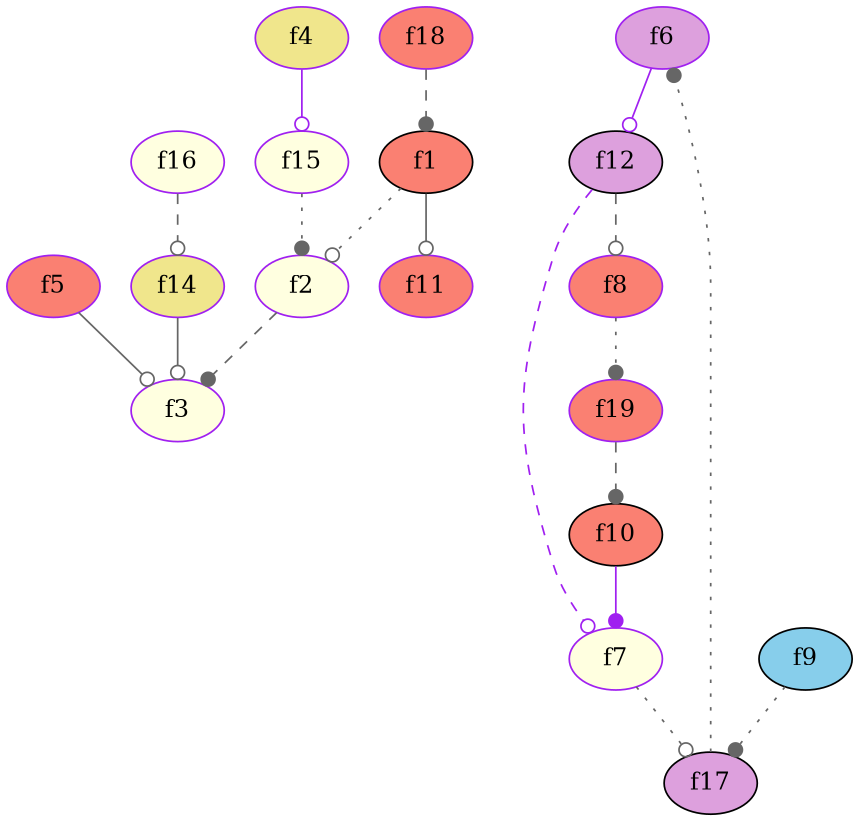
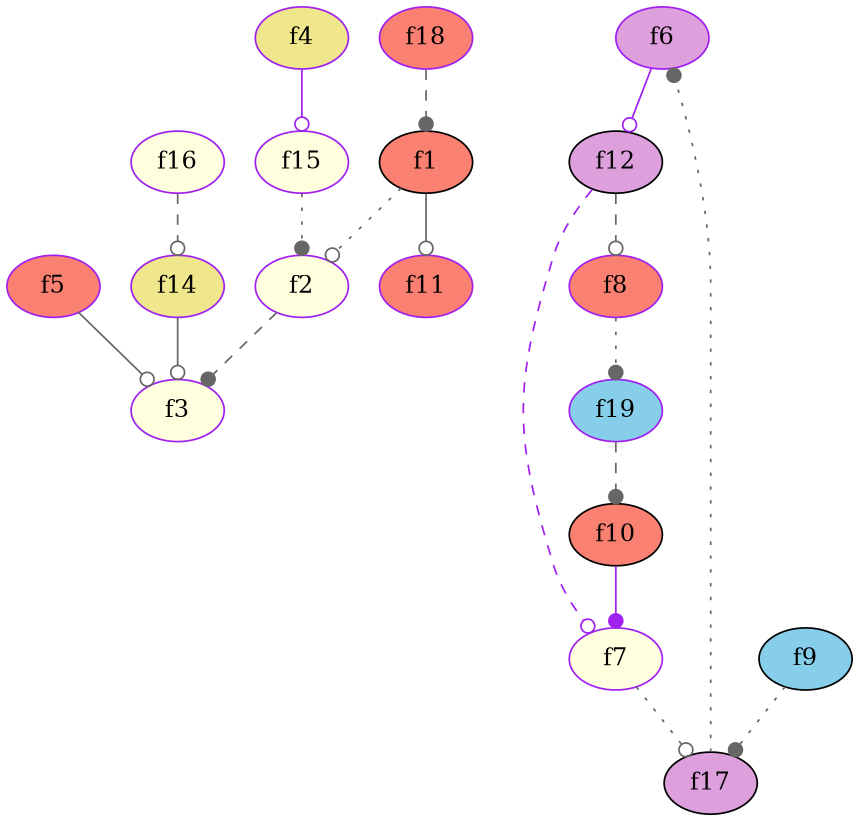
  strict digraph {
    node [color=purple fillcolor=salmon style=filled]
    edge [arrowhead=odot color=gray40 style=dotted weight=2]
    f1 [color=black]
    f2 [fillcolor=lightyellow]
    f11
    f3 [fillcolor=lightyellow]
    f4 [fillcolor=khaki]
    f15 [fillcolor=lightyellow]
    f5
    f6 [fillcolor=plum]
    f12 [color=black fillcolor=plum]
    f7 [fillcolor=lightyellow]
    f8
    f17 [color=black fillcolor=plum]
-   f19
+   f19 [fillcolor=skyblue]
    f10 [color=black]
    f9 [color=black fillcolor=skyblue]
    f14 [fillcolor=khaki]
    f16 [fillcolor=lightyellow]
    f18
    f1 -> f2
    f1 -> f11 [style=solid]
    f2 -> f3 [arrowhead=dot style=dashed]
    f4 -> f15 [color=purple style=solid]
    f15 -> f2 [arrowhead=dot]
    f5 -> f3 [style=solid]
    f6 -> f12 [color=purple style=solid]
    f12 -> f7 [color=purple style=dashed]
    f12 -> f8 [style=dashed]
    f7 -> f17
    f8 -> f19 [arrowhead=dot]
    f17 -> f6 [arrowhead=dot]
    f19 -> f10 [arrowhead=dot style=dashed]
    f10 -> f7 [arrowhead=dot color=purple style=solid]
    f9 -> f17 [arrowhead=dot]
    f14 -> f3 [style=solid]
    f16 -> f14 [style=dashed]
    f18 -> f1 [arrowhead=dot style=dashed]
  }
